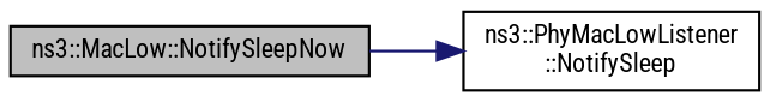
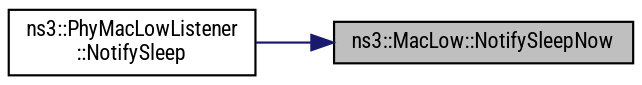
  digraph {
    rankdir=RL
    fontname="Roboto Condensed"
    node [color=black fontname="Roboto Condensed" fontsize=10 shape=record style=filled]
    n1 [fillcolor=grey75 fontcolor=black height=0.2 label="ns3::MacLow::NotifySleepNow" width=0.4]
    n2 [fillcolor=white height=0.2 label="ns3::PhyMacLowListener\l::NotifySleep" width=0.4]
-   n2 -> n1 [color=midnightblue dir=back fontname="Roboto Condensed" fontsize=10 labelfontname=Helvetica labelfontsize=10 style=solid]
+   n1 -> n2 [color=midnightblue dir=back fontname="Roboto Condensed" fontsize=10 labelfontname=Helvetica labelfontsize=10 style=solid]
  }
